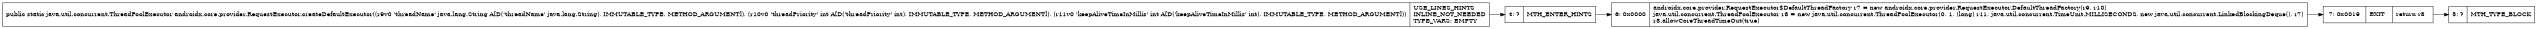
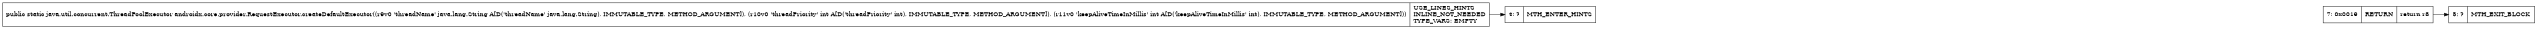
  digraph {
    rankdir=LR
    node [shape=record]
    n1 [label="{4\:\ ?|MTH_ENTER_HINTS\l}"]
-   n2 [label="{6\:\ 0x0000|androidx.core.provider.RequestExecutor$DefaultThreadFactory r7 = new androidx.core.provider.RequestExecutor.DefaultThreadFactory(r9, r10)\ljava.util.concurrent.ThreadPoolExecutor r8 = new java.util.concurrent.ThreadPoolExecutor(0, 1, (long) r11, java.util.concurrent.TimeUnit.MILLISECONDS, new java.util.concurrent.LinkedBlockingDeque(), r7)\lr8.allowCoreThreadTimeOut(true)\l}"]
-   n3 [label="{7\:\ 0x0019|EXIT\l|return r8\l}"]
-   n4 [label="{5\:\ ?|MTH_TYPE_BLOCK\l}"]
+   n3 [label="{7\:\ 0x0019|RETURN\l|return r8\l}"]
+   n4 [label="{5\:\ ?|MTH_EXIT_BLOCK\l}"]
    n5 [label="{public static java.util.concurrent.ThreadPoolExecutor androidx.core.provider.RequestExecutor.createDefaultExecutor((r9v0 'threadName' java.lang.String A[D('threadName' java.lang.String), IMMUTABLE_TYPE, METHOD_ARGUMENT]), (r10v0 'threadPriority' int A[D('threadPriority' int), IMMUTABLE_TYPE, METHOD_ARGUMENT]), (r11v0 'keepAliveTimeInMillis' int A[D('keepAliveTimeInMillis' int), IMMUTABLE_TYPE, METHOD_ARGUMENT]))  | USE_LINES_HINTS\lINLINE_NOT_NEEDED\lTYPE_VARS: EMPTY\l}"]
-   n1 -> n2
-   n2 -> n3
    n3 -> n4
    n5 -> n1
  }
